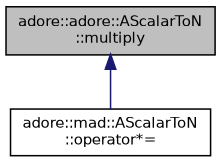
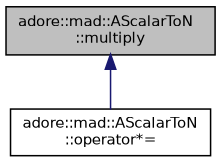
  digraph {
    rankdir=TB
    node [color=black fontname=Helvetica fontsize=10 shape=record style=filled]
-   n1 [fillcolor=grey75 fontcolor=black height=0.2 label="adore::adore::AScalarToN\l::multiply" width=0.4]
+   n1 [fillcolor=grey75 fontcolor=black height=0.2 label="adore::mad::AScalarToN\l::multiply" width=0.4]
    n2 [fillcolor=white height=0.2 label="adore::mad::AScalarToN\l::operator*=" width=0.4]
    n1 -> n2 [color=midnightblue dir=back fontname=Helvetica fontsize=10 labelfontname=Helvetica labelfontsize=10 style=solid]
  }
